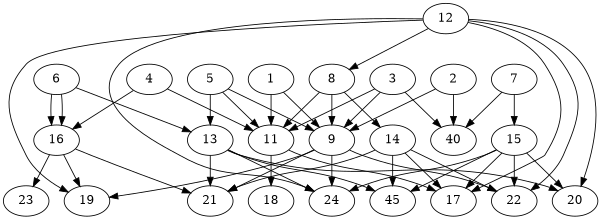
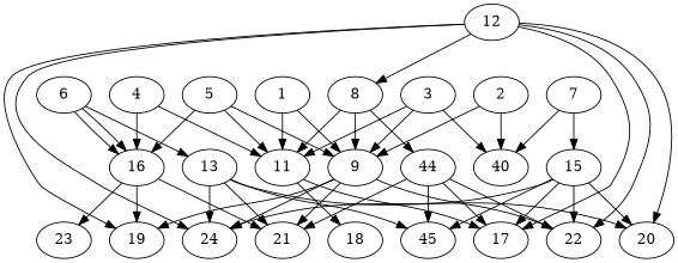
  digraph {
    node [alpha=0.05]
    1 [alpha=0.04 expect_size=5614592]
    9 [alpha=0.18 expect_size=18591744]
    11 [alpha=0.02 expect_size=30263296]
    19 [alpha=0.07 expect_size=21443584]
    21 [expect_size=34109440]
    22 [alpha=0.09 expect_size=37839872]
    24 [alpha=0.08 expect_size=15583232]
    17 [alpha=0.14 expect_size=40449024]
    18 [alpha=0.19 expect_size=19088384]
    2 [alpha=0.15 expect_size=40884224]
    n11 [alpha=0.07 expect_size=45948928 label=40]
    3 [alpha=0.19 expect_size=7663616]
    4 [alpha=0.14 expect_size=26729472]
    16 [alpha=0.11 expect_size=46951424]
    23 [alpha=0.14 expect_size=50320384]
    5 [alpha=0.15 expect_size=34636800]
    6 [alpha=0.17 expect_size=14779392]
    13 [expect_size=27454464]
    20 [alpha=0.16 expect_size=16526336]
    n20 [alpha=0.15 expect_size=16873472 label=45]
    7 [alpha=0.11 expect_size=13099008]
    15 [alpha=0.16 expect_size=12719104]
    8 [alpha=0.01 expect_size=43908096]
-   14 [alpha=0.01 expect_size=25994240]
+   14 [alpha=0.01 expect_size=25994240 label=44]
    12 [expect_size=39989248]
    1 -> 9
    1 -> 11
    9 -> 19
    9 -> 21
    9 -> 22
    9 -> 24
    11 -> 17
    11 -> 18
    2 -> 9
    2 -> n11
    3 -> 9
    3 -> 11
    3 -> n11
    4 -> 11
    4 -> 16
    16 -> 19
    16 -> 21
    16 -> 23
    5 -> 9
    5 -> 11
-   5 -> 13
+   5 -> 16
    6 -> 16
    6 -> 16
    6 -> 13
    13 -> 21
    13 -> 24
    13 -> 20
    13 -> n20
    7 -> n11
    7 -> 15
    15 -> 22
    15 -> 24
    15 -> 17
    15 -> 20
    15 -> n20
    8 -> 9
    8 -> 11
    8 -> 14
    14 -> 21
    14 -> 22
    14 -> 17
    14 -> n20
    12 -> 19
    12 -> 22
    12 -> 24
    12 -> 17
    12 -> 20
    12 -> 8
  }
